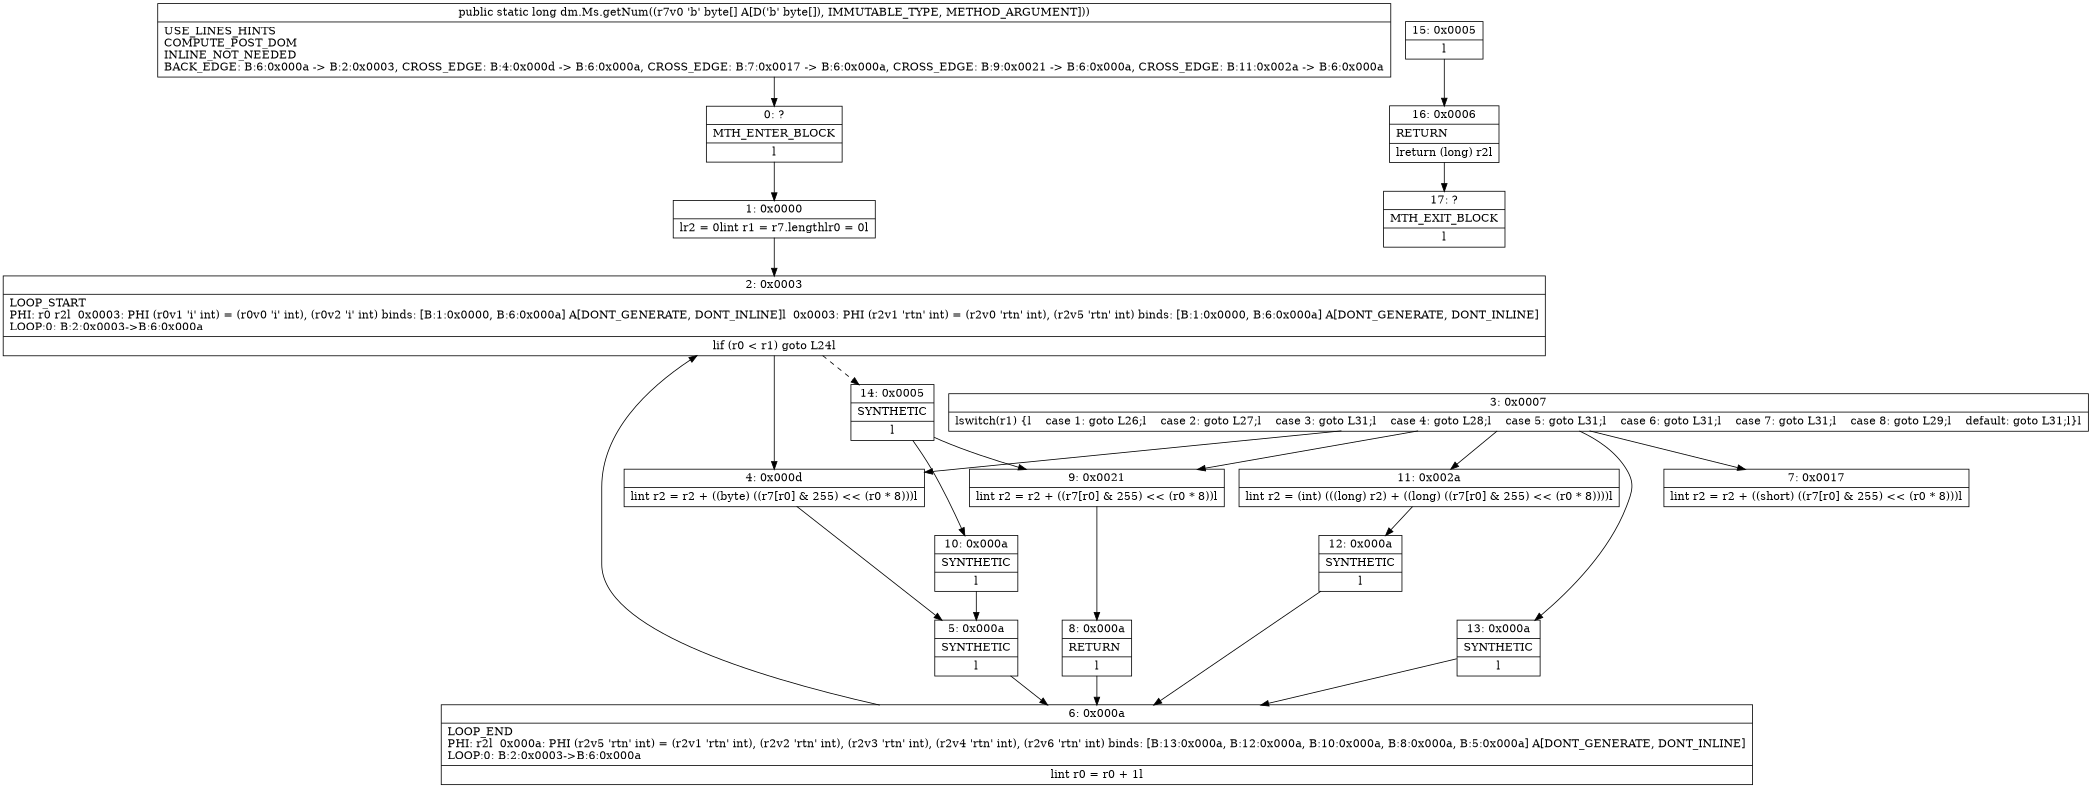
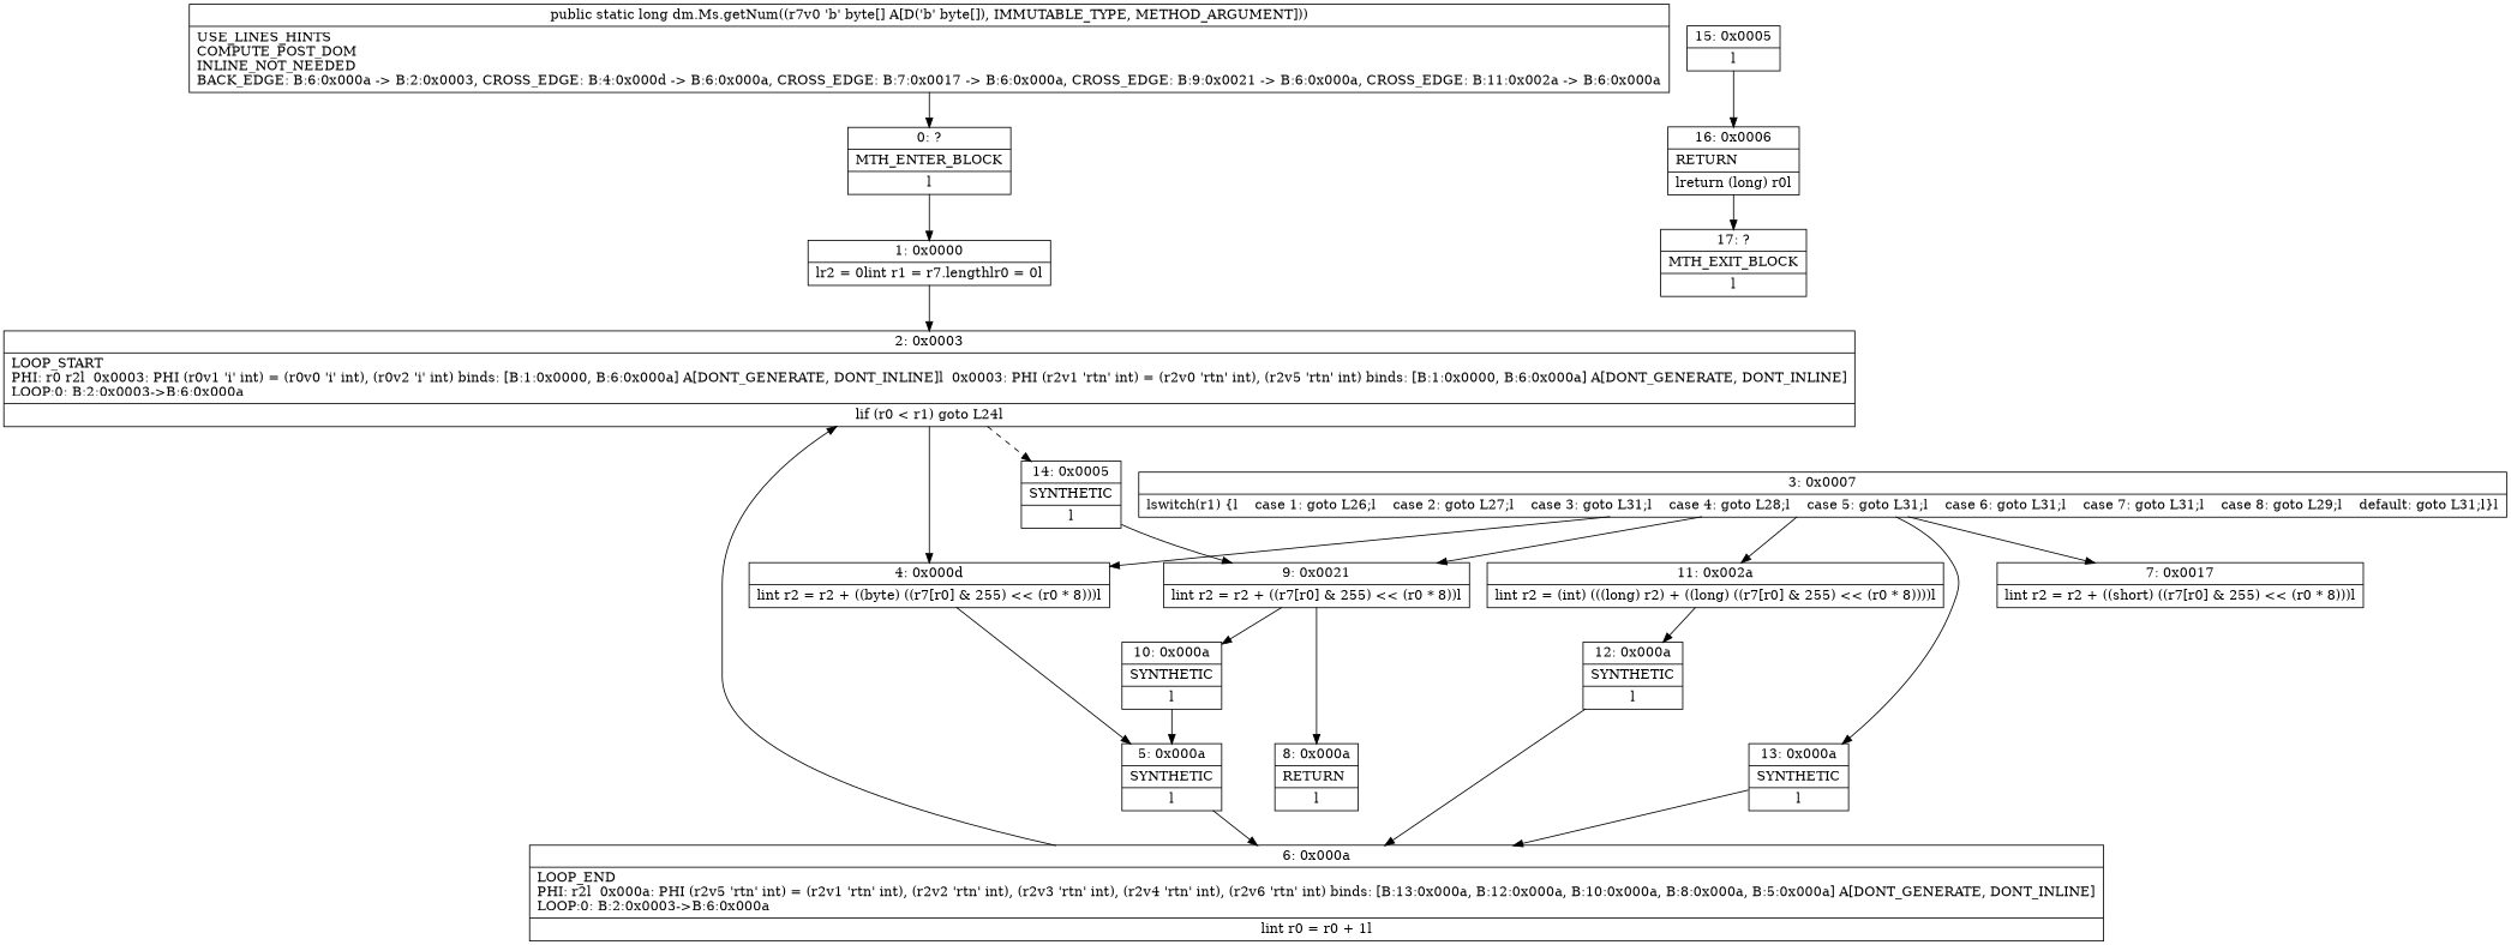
  digraph {
    node [shape=record]
    n1 [label="{0\:\ ?|MTH_ENTER_BLOCK\l|l}"]
    n2 [label="{1\:\ 0x0000|lr2 = 0lint r1 = r7.lengthlr0 = 0l}"]
    n3 [label="{2\:\ 0x0003|LOOP_START\lPHI: r0 r2l  0x0003: PHI (r0v1 'i' int) = (r0v0 'i' int), (r0v2 'i' int) binds: [B:1:0x0000, B:6:0x000a] A[DONT_GENERATE, DONT_INLINE]l  0x0003: PHI (r2v1 'rtn' int) = (r2v0 'rtn' int), (r2v5 'rtn' int) binds: [B:1:0x0000, B:6:0x000a] A[DONT_GENERATE, DONT_INLINE]\lLOOP:0: B:2:0x0003\-\>B:6:0x000a\l|lif (r0 \< r1) goto L24l}"]
    n4 [label="{14\:\ 0x0005|SYNTHETIC\l|l}"]
    n5 [label="{4\:\ 0x000d|lint r2 = r2 + ((byte) ((r7[r0] & 255) \<\< (r0 * 8)))l}"]
    n6 [label="{3\:\ 0x0007|lswitch(r1) \{l    case 1: goto L26;l    case 2: goto L27;l    case 3: goto L31;l    case 4: goto L28;l    case 5: goto L31;l    case 6: goto L31;l    case 7: goto L31;l    case 8: goto L29;l    default: goto L31;l\}l}"]
    n7 [label="{7\:\ 0x0017|lint r2 = r2 + ((short) ((r7[r0] & 255) \<\< (r0 * 8)))l}"]
    n8 [label="{9\:\ 0x0021|lint r2 = r2 + ((r7[r0] & 255) \<\< (r0 * 8))l}"]
    n9 [label="{11\:\ 0x002a|lint r2 = (int) (((long) r2) + ((long) ((r7[r0] & 255) \<\< (r0 * 8))))l}"]
    n10 [label="{13\:\ 0x000a|SYNTHETIC\l|l}"]
    n11 [label="{5\:\ 0x000a|SYNTHETIC\l|l}"]
    n12 [label="{8\:\ 0x000a|RETURN\l|l}"]
    n13 [label="{10\:\ 0x000a|SYNTHETIC\l|l}"]
    n14 [label="{12\:\ 0x000a|SYNTHETIC\l|l}"]
    n15 [label="{6\:\ 0x000a|LOOP_END\lPHI: r2l  0x000a: PHI (r2v5 'rtn' int) = (r2v1 'rtn' int), (r2v2 'rtn' int), (r2v3 'rtn' int), (r2v4 'rtn' int), (r2v6 'rtn' int) binds: [B:13:0x000a, B:12:0x000a, B:10:0x000a, B:8:0x000a, B:5:0x000a] A[DONT_GENERATE, DONT_INLINE]\lLOOP:0: B:2:0x0003\-\>B:6:0x000a\l|lint r0 = r0 + 1l}"]
    n16 [label="{15\:\ 0x0005|l}"]
-   n17 [label="{16\:\ 0x0006|RETURN\l|lreturn (long) r2l}"]
+   n17 [label="{16\:\ 0x0006|RETURN\l|lreturn (long) r0l}"]
    n18 [label="{17\:\ ?|MTH_EXIT_BLOCK\l|l}"]
    n19 [label="{public static long dm.Ms.getNum((r7v0 'b' byte[] A[D('b' byte[]), IMMUTABLE_TYPE, METHOD_ARGUMENT]))  | USE_LINES_HINTS\lCOMPUTE_POST_DOM\lINLINE_NOT_NEEDED\lBACK_EDGE: B:6:0x000a \-\> B:2:0x0003, CROSS_EDGE: B:4:0x000d \-\> B:6:0x000a, CROSS_EDGE: B:7:0x0017 \-\> B:6:0x000a, CROSS_EDGE: B:9:0x0021 \-\> B:6:0x000a, CROSS_EDGE: B:11:0x002a \-\> B:6:0x000a\l}"]
    n1 -> n2
    n2 -> n3
    n3 -> n4 [style=dashed]
    n3 -> n5
    n4 -> n8
    n5 -> n11
    n6 -> n5
    n6 -> n7
    n6 -> n8
    n6 -> n9
    n6 -> n10
    n8 -> n12
-   n4 -> n13
+   n8 -> n13
    n9 -> n14
    n10 -> n15
    n11 -> n15
-   n12 -> n15
    n13 -> n11
    n14 -> n15
    n15 -> n3
    n16 -> n17
    n17 -> n18
    n19 -> n1
  }
